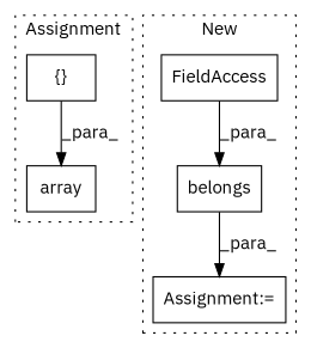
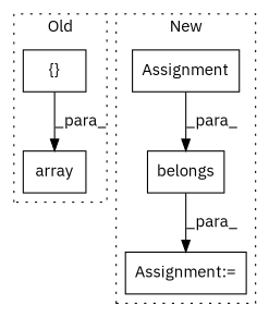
  digraph {
    fontname="IBM Plex Sans"
    node [a=32 fontname="IBM Plex Sans" shape=box]
    edge [fontname="IBM Plex Sans"]
    n1 [a=4 l="1,1" label="{}" s="7041,7053"]
    n2 [l="6,1" label=array s="7021,7083"]
    n3 [l="8,1" label=belongs s="7387,7412"]
    n4 [a=7 l=1 label="Assignment:=" s=7365]
-   n5 [a=22 l=20 label=FieldAccess s=7366]
+   n5 [a=22 l=20 label=Assignment s=7366]
    subgraph cluster_1 {
-     label=Assignment
+     label=Old
      style=dotted
      n1
      n2
    }
    subgraph cluster_2 {
      label=New
      style=dotted
      n3
      n4
      n5
    }
    n1 -> n2 [label=_para_]
    n3 -> n4 [label=_para_]
    n5 -> n3 [label=_para_]
  }
